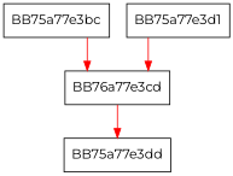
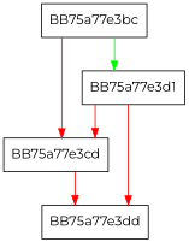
  digraph {
    fontname=Montserrat
    splines=ortho
    node [fontname=Montserrat shape=box]
    edge [color=red fontname=Montserrat]
    BB75a77e3bc
    BB75a77e3d1
-   BB75a77e3cd [label=BB76a77e3cd]
+   BB75a77e3cd
    BB75a77e3dd
+   BB75a77e3bc -> BB75a77e3d1 [color=green]
    BB75a77e3bc -> BB75a77e3cd
    BB75a77e3d1 -> BB75a77e3cd
+   BB75a77e3d1 -> BB75a77e3dd
    BB75a77e3cd -> BB75a77e3dd
  }
